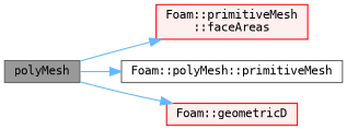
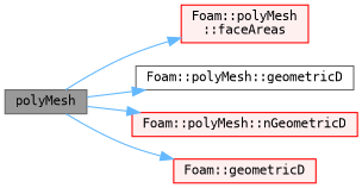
  digraph {
    fontname="DejaVu Sans Mono"
    rankdir=LR
    node [color=red fillcolor="#FFF0F0" fontname="DejaVu Sans Mono" fontsize=10 shape=box style=filled]
    edge [color=steelblue1 fontname="DejaVu Sans Mono" fontsize=10 labelfontname=Helvetica labelfontsize=10 style=solid]
    n1 [color=gray40 fillcolor=grey60 fontcolor=black height=0.2 label=polyMesh width=0.4]
-   n2 [height=0.2 label="Foam::primitiveMesh\l::faceAreas" width=0.4]
-   n3 [color=grey40 fillcolor=white height=0.2 label="Foam::polyMesh::primitiveMesh" width=0.4]
+   n2 [height=0.2 label="Foam::polyMesh\l::faceAreas" width=0.4]
+   n3 [color=grey40 fillcolor=white height=0.2 label="Foam::polyMesh::geometricD" width=0.4]
+   n4 [height=0.2 label="Foam::polyMesh::nGeometricD" width=0.4]
    n5 [height=0.2 label="Foam::geometricD" width=0.4]
    n1 -> n2
    n1 -> n3
+   n1 -> n4
    n1 -> n5
  }
